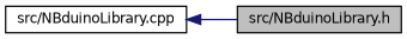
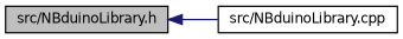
  digraph {
    rankdir=LR
    node [color=black fontname=Helvetica fontsize=10 shape=record style=filled]
    n1 [fillcolor=grey75 fontcolor=black height=0.2 label="src/NBduinoLibrary.h" width=0.4]
    n2 [fillcolor=white height=0.2 label="src/NBduinoLibrary.cpp" width=0.4]
-   n2 -> n1 [color=midnightblue dir=back fontname=Helvetica fontsize=10 labelfontname=Helvetica labelfontsize=10 style=solid]
+   n1 -> n2 [color=midnightblue dir=back fontname=Helvetica fontsize=10 labelfontname=Helvetica labelfontsize=10 style=solid]
  }
